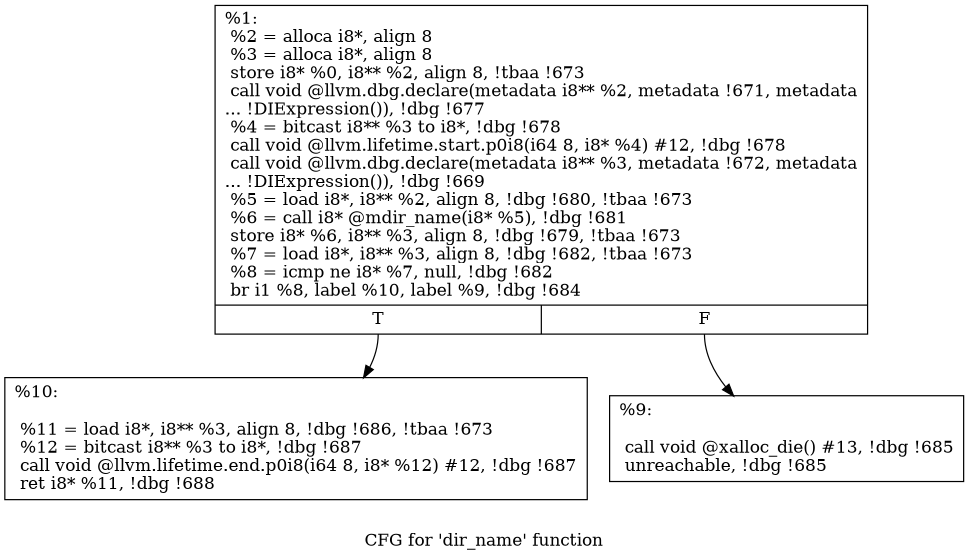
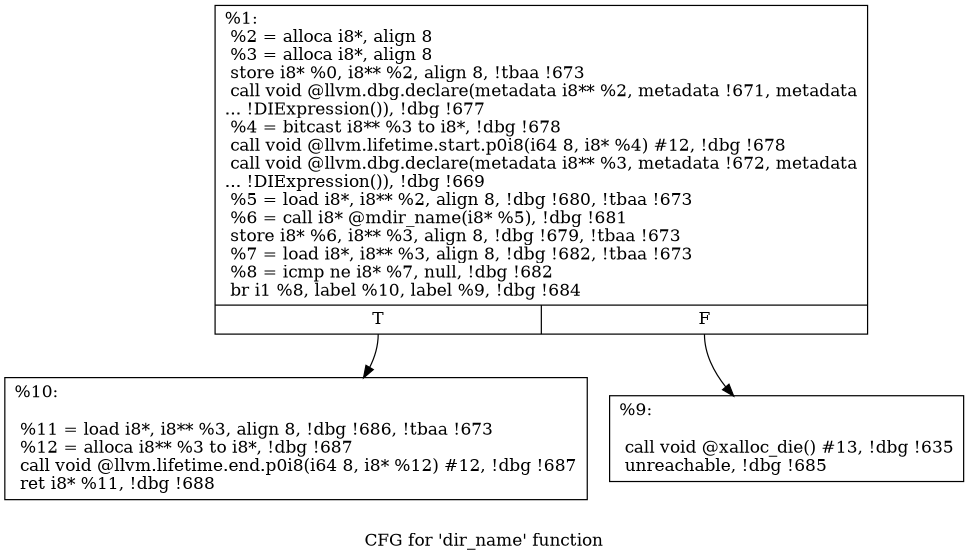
  digraph {
    label="CFG for 'dir_name' function"
    node [shape=record]
    n1 [label="{%1:\l  %2 = alloca i8*, align 8\l  %3 = alloca i8*, align 8\l  store i8* %0, i8** %2, align 8, !tbaa !673\l  call void @llvm.dbg.declare(metadata i8** %2, metadata !671, metadata\l... !DIExpression()), !dbg !677\l  %4 = bitcast i8** %3 to i8*, !dbg !678\l  call void @llvm.lifetime.start.p0i8(i64 8, i8* %4) #12, !dbg !678\l  call void @llvm.dbg.declare(metadata i8** %3, metadata !672, metadata\l... !DIExpression()), !dbg !669\l  %5 = load i8*, i8** %2, align 8, !dbg !680, !tbaa !673\l  %6 = call i8* @mdir_name(i8* %5), !dbg !681\l  store i8* %6, i8** %3, align 8, !dbg !679, !tbaa !673\l  %7 = load i8*, i8** %3, align 8, !dbg !682, !tbaa !673\l  %8 = icmp ne i8* %7, null, !dbg !682\l  br i1 %8, label %10, label %9, !dbg !684\l|{<s0>T|<s1>F}}"]
-   n2 [label="{%10:\l\l  %11 = load i8*, i8** %3, align 8, !dbg !686, !tbaa !673\l  %12 = bitcast i8** %3 to i8*, !dbg !687\l  call void @llvm.lifetime.end.p0i8(i64 8, i8* %12) #12, !dbg !687\l  ret i8* %11, !dbg !688\l}"]
-   n3 [label="{%9:\l\l  call void @xalloc_die() #13, !dbg !685\l  unreachable, !dbg !685\l}"]
+   n2 [label="{%10:\l\l  %11 = load i8*, i8** %3, align 8, !dbg !686, !tbaa !673\l  %12 = alloca i8** %3 to i8*, !dbg !687\l  call void @llvm.lifetime.end.p0i8(i64 8, i8* %12) #12, !dbg !687\l  ret i8* %11, !dbg !688\l}"]
+   n3 [label="{%9:\l\l  call void @xalloc_die() #13, !dbg !635\l  unreachable, !dbg !685\l}"]
    n1 -> n2 [tailport=s0]
    n1 -> n3 [tailport=s1]
  }
